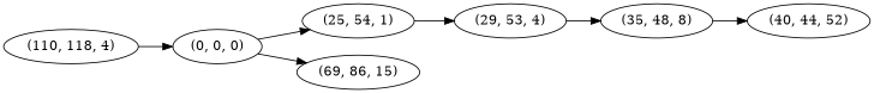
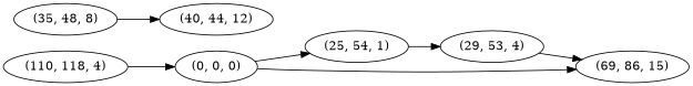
  digraph {
    rankdir=LR
    n1 [label="(25, 54, 1)"]
    "(0, 0, 0)"
    n3 [label="(69, 86, 15)"]
    "(29, 53, 4)"
    "(110, 118, 4)"
    "(35, 48, 8)"
-   "(40, 44, 12)" [label="(40, 44, 52)"]
+   "(40, 44, 12)"
    n1 -> "(29, 53, 4)"
    "(0, 0, 0)" -> n1
    "(0, 0, 0)" -> n3
-   "(29, 53, 4)" -> "(35, 48, 8)"
+   "(29, 53, 4)" -> n3
    "(110, 118, 4)" -> "(0, 0, 0)"
    "(35, 48, 8)" -> "(40, 44, 12)"
  }
